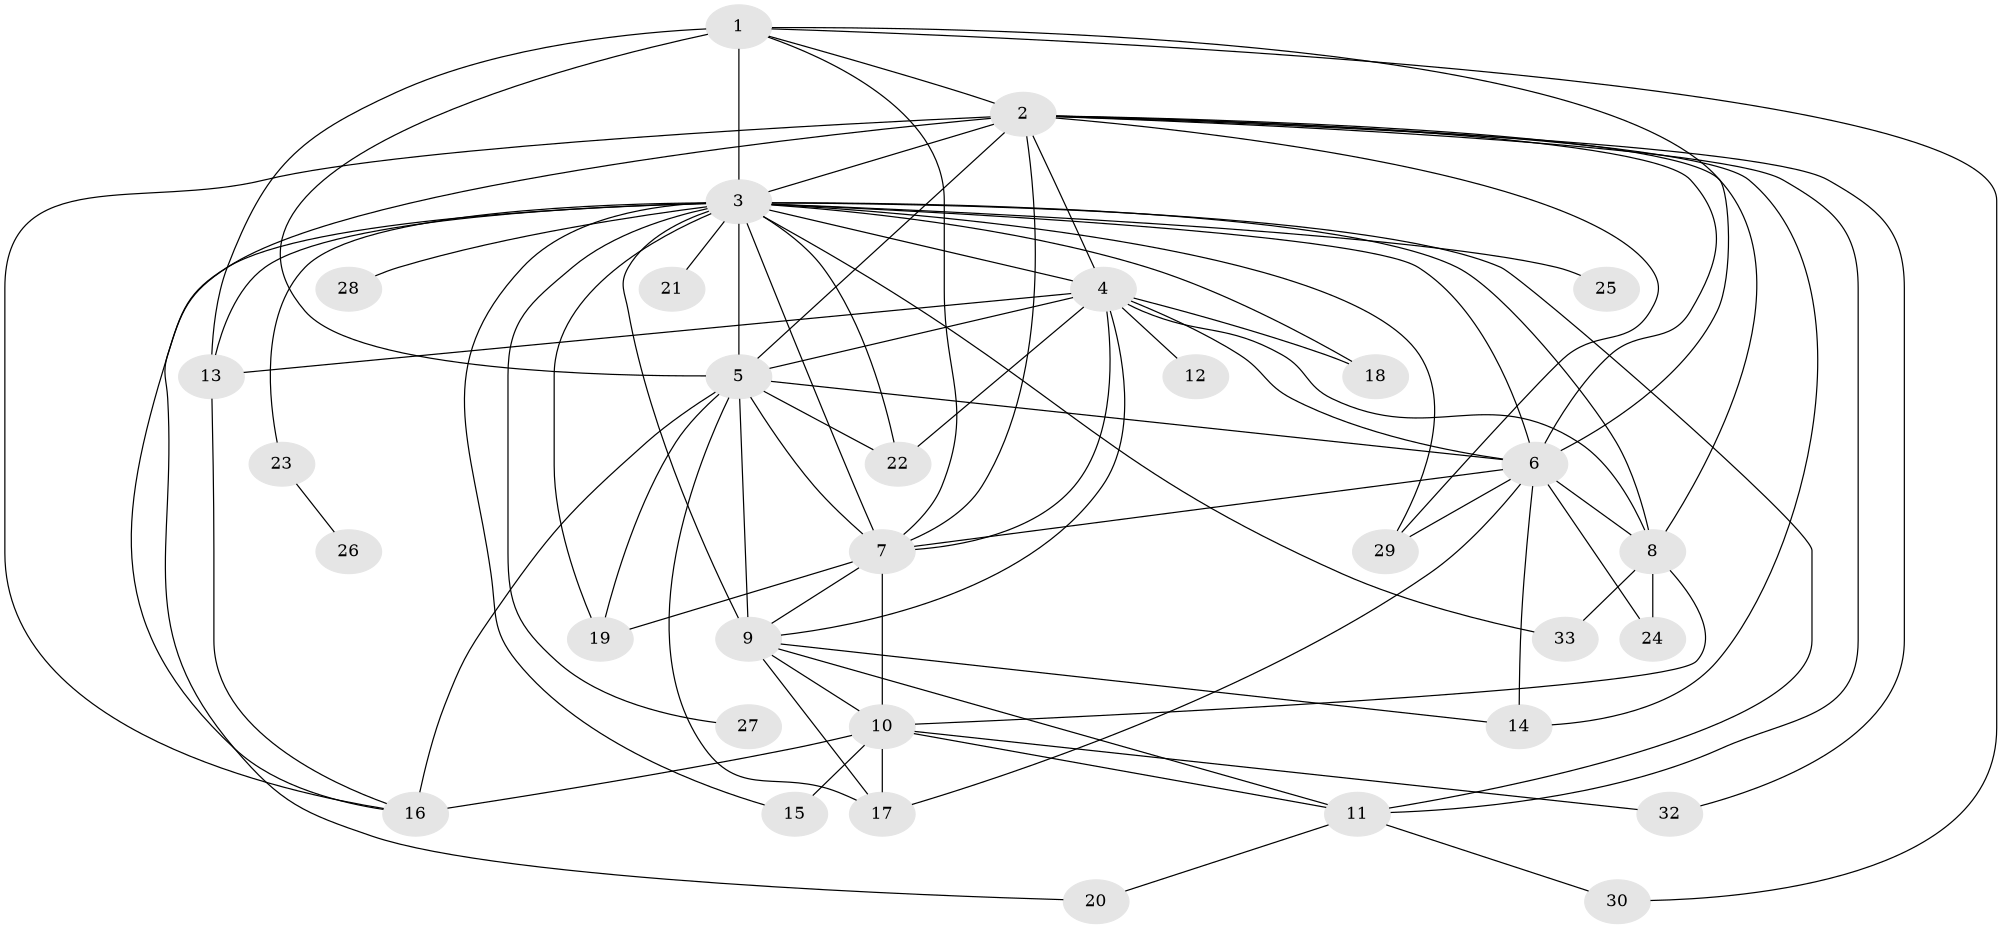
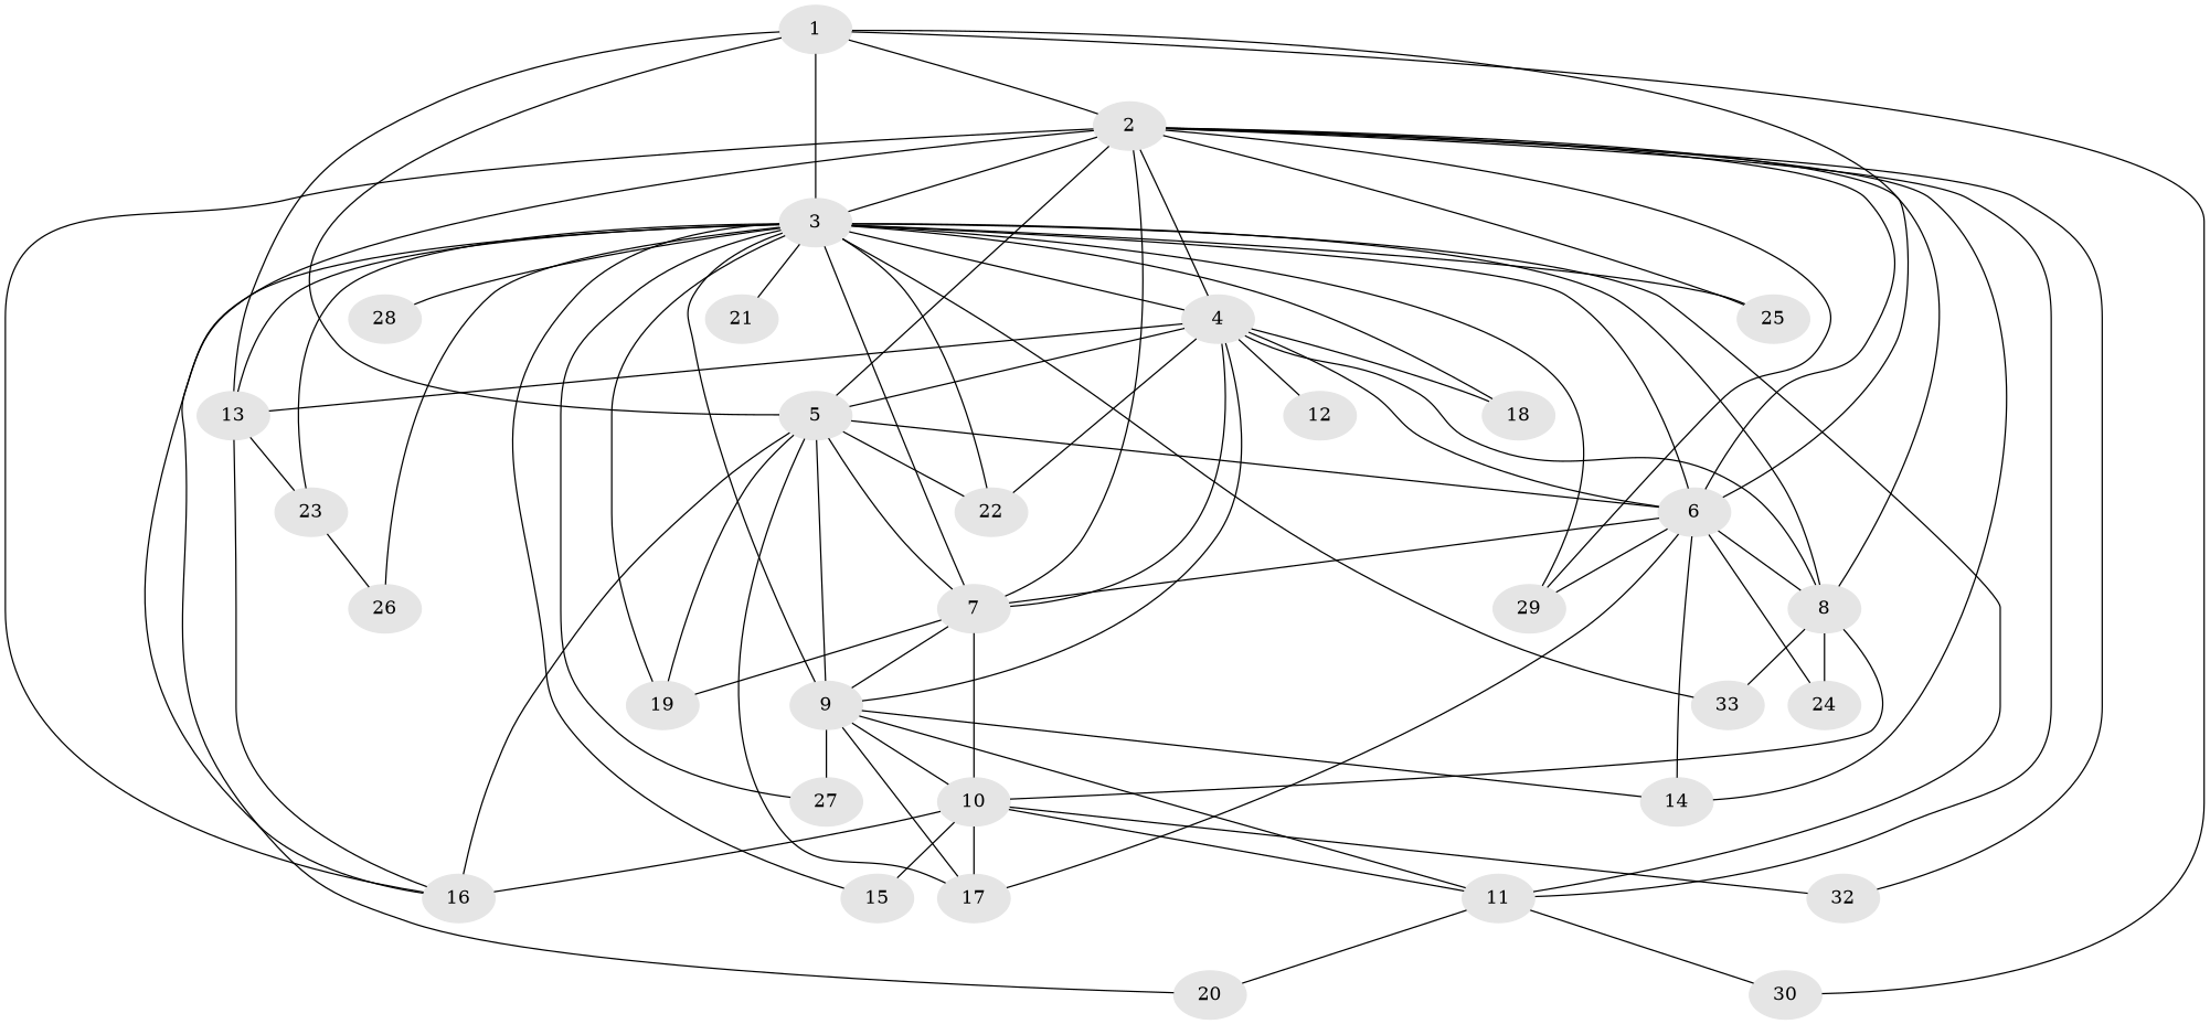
  graph {
    node [color=gray90 style=filled]
    edge [weight=1.0]
    1
    2
    3
    5
    6
    7
    13
    30
    4
    8
    11
    14
    16
    20
    25
    29
    32
    9
    15
    18
    19
    21
    22
    23
    27
    28
    33
    12
    17
    24
    10
    26
    1 -- 2 [weight=2.0]
    1 -- 3 [weight=4.0]
    1 -- 5 [weight=4.0]
    1 -- 6 [weight=2.0]
-   1 -- 7 [weight=2.0]
    1 -- 13
    1 -- 30
    2 -- 3 [weight=2.0]
    2 -- 5 [weight=3.0]
    2 -- 6
    2 -- 7
    2 -- 4
    2 -- 8
    2 -- 11
    2 -- 14
    2 -- 16
    2 -- 20
+   2 -- 25
    2 -- 29
    2 -- 32
-   3 -- 5 [weight=4.0]
+   3 -- 26 [weight=4.0]
    3 -- 6 [weight=3.0]
    3 -- 7 [weight=2.0]
    3 -- 13 [weight=3.0]
    3 -- 4 [weight=2.0]
    3 -- 8
    3 -- 11
    3 -- 16
    3 -- 25
    3 -- 29
    3 -- 9 [weight=2.0]
    3 -- 15
    3 -- 18
    3 -- 19
    3 -- 21
    3 -- 22
    3 -- 23
    3 -- 27
    3 -- 28
    3 -- 33
    5 -- 6 [weight=2.0]
    5 -- 7 [weight=3.0]
    5 -- 16 [weight=3.0]
    5 -- 9 [weight=5.0]
    5 -- 19
    5 -- 22
    5 -- 17
    6 -- 7
    6 -- 8
    6 -- 14
    6 -- 29
    6 -- 17
    6 -- 24
    7 -- 9
    7 -- 19
    7 -- 10 [weight=4.0]
    13 -- 16
+   13 -- 23
    4 -- 5 [weight=3.0]
    4 -- 6
    4 -- 7
    4 -- 13 [weight=2.0]
    4 -- 8
    4 -- 9
    4 -- 18
    4 -- 22
    4 -- 12
    8 -- 33
    8 -- 24
    8 -- 10
    11 -- 30
    11 -- 20
    9 -- 11
    9 -- 14
+   9 -- 27
    9 -- 17 [weight=2.0]
    9 -- 10
    23 -- 26
    10 -- 11
    10 -- 16
    10 -- 32
    10 -- 15 [weight=2.0]
    10 -- 17 [weight=2.0]
  }
